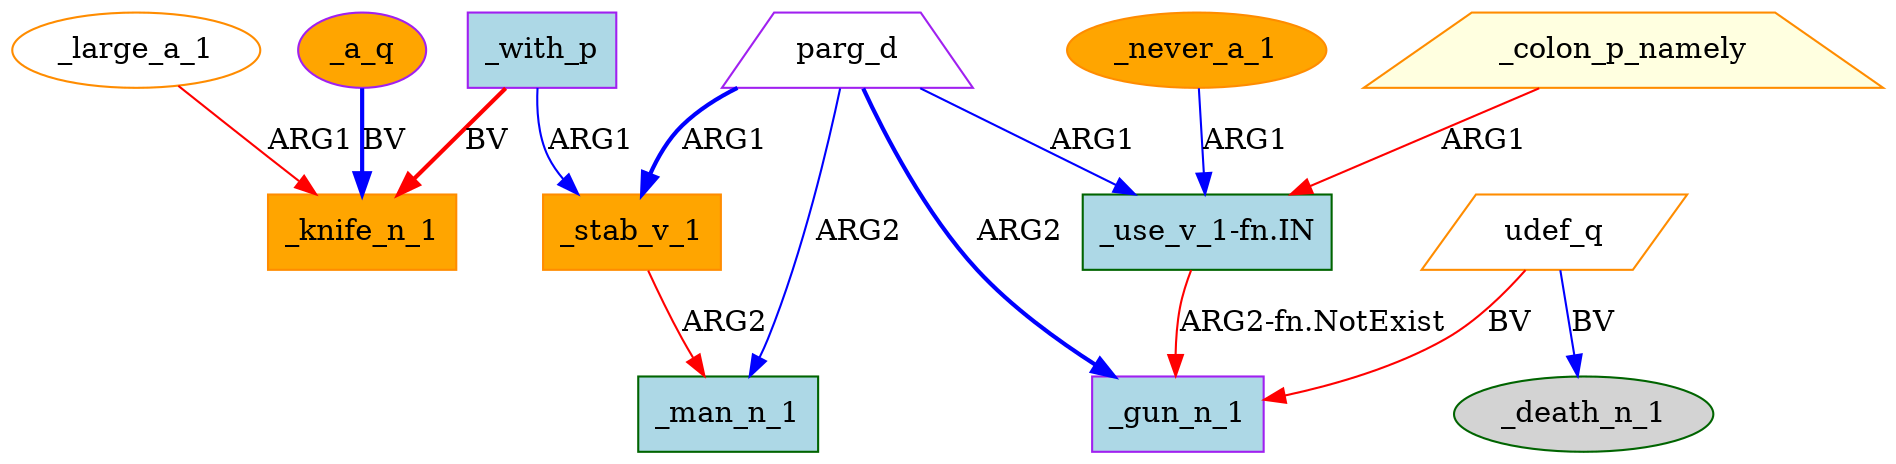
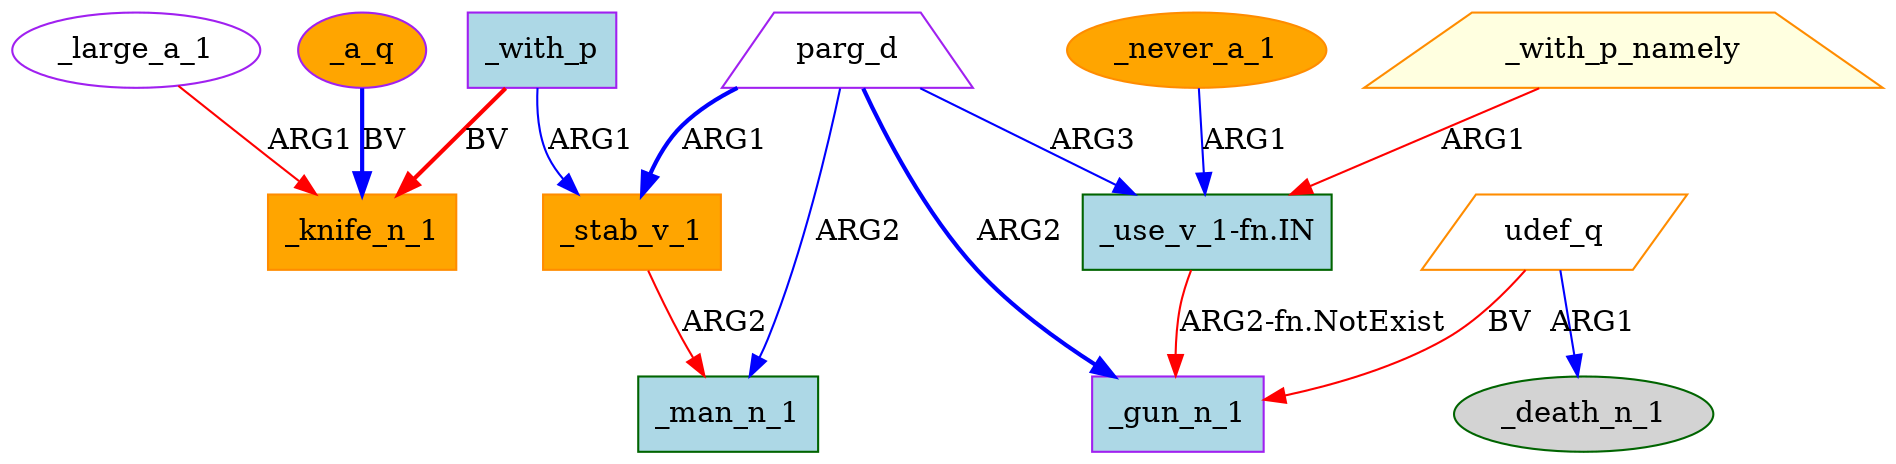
  digraph {
    node [color=purple fillcolor=lightblue shape=box style=filled]
    edge [color=blue style=solid]
    _with_p
    _knife_n_1 [color=darkorange fillcolor=orange]
    _stab_v_1 [color=darkorange fillcolor=orange]
    _man_n_1 [color=darkgreen]
-   _large_a_1 [color=darkorange fillcolor=white shape=ellipse]
+   _large_a_1 [fillcolor=white shape=ellipse]
    parg_d [fillcolor=white shape=trapezium]
    _gun_n_1
    "_use_v_1-fn.IN" [color=darkgreen]
    udef_q [color=darkorange fillcolor=white shape=parallelogram]
    _death_n_1 [color=darkgreen fillcolor=lightgrey shape=ellipse]
    _never_a_1 [color=darkorange fillcolor=orange shape=ellipse]
    _a_q [fillcolor=orange shape=ellipse]
-   _colon_p_namely [color=darkorange fillcolor=lightyellow shape=trapezium]
+   _colon_p_namely [color=darkorange fillcolor=lightyellow shape=trapezium label=_with_p_namely]
    _with_p -> _knife_n_1 [color=red label=BV style=bold]
    _with_p -> _stab_v_1 [label=ARG1]
    _stab_v_1 -> _man_n_1 [color=red label=ARG2]
    _large_a_1 -> _knife_n_1 [color=red label=ARG1]
    parg_d -> _stab_v_1 [label=ARG1 style=bold]
    parg_d -> _man_n_1 [label=ARG2]
    parg_d -> _gun_n_1 [label=ARG2 style=bold]
-   parg_d -> "_use_v_1-fn.IN" [label=ARG1]
+   parg_d -> "_use_v_1-fn.IN" [label=ARG3]
    "_use_v_1-fn.IN" -> _gun_n_1 [color=red label="ARG2-fn.NotExist"]
    udef_q -> _gun_n_1 [color=red label=BV]
-   udef_q -> _death_n_1 [label=BV]
+   udef_q -> _death_n_1 [label=ARG1]
    _never_a_1 -> "_use_v_1-fn.IN" [label=ARG1]
    _a_q -> _knife_n_1 [label=BV style=bold]
    _colon_p_namely -> "_use_v_1-fn.IN" [color=red label=ARG1]
  }
